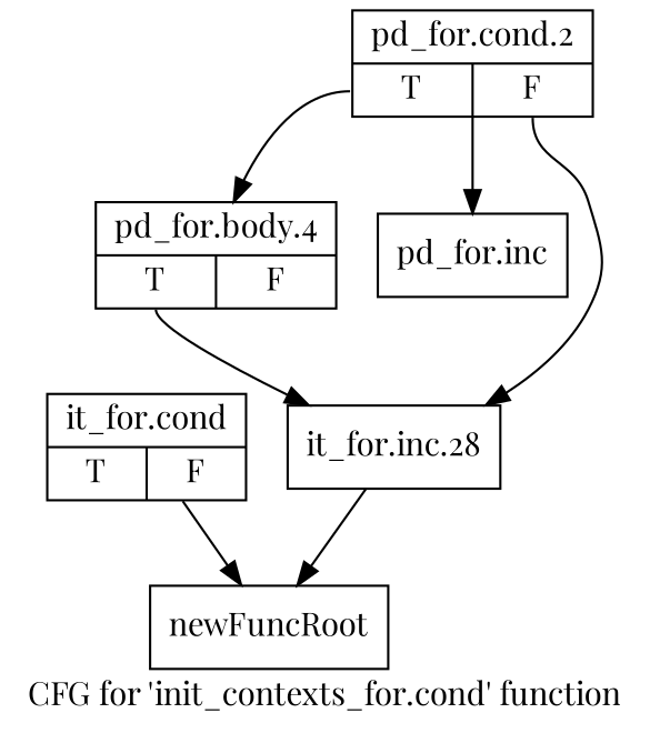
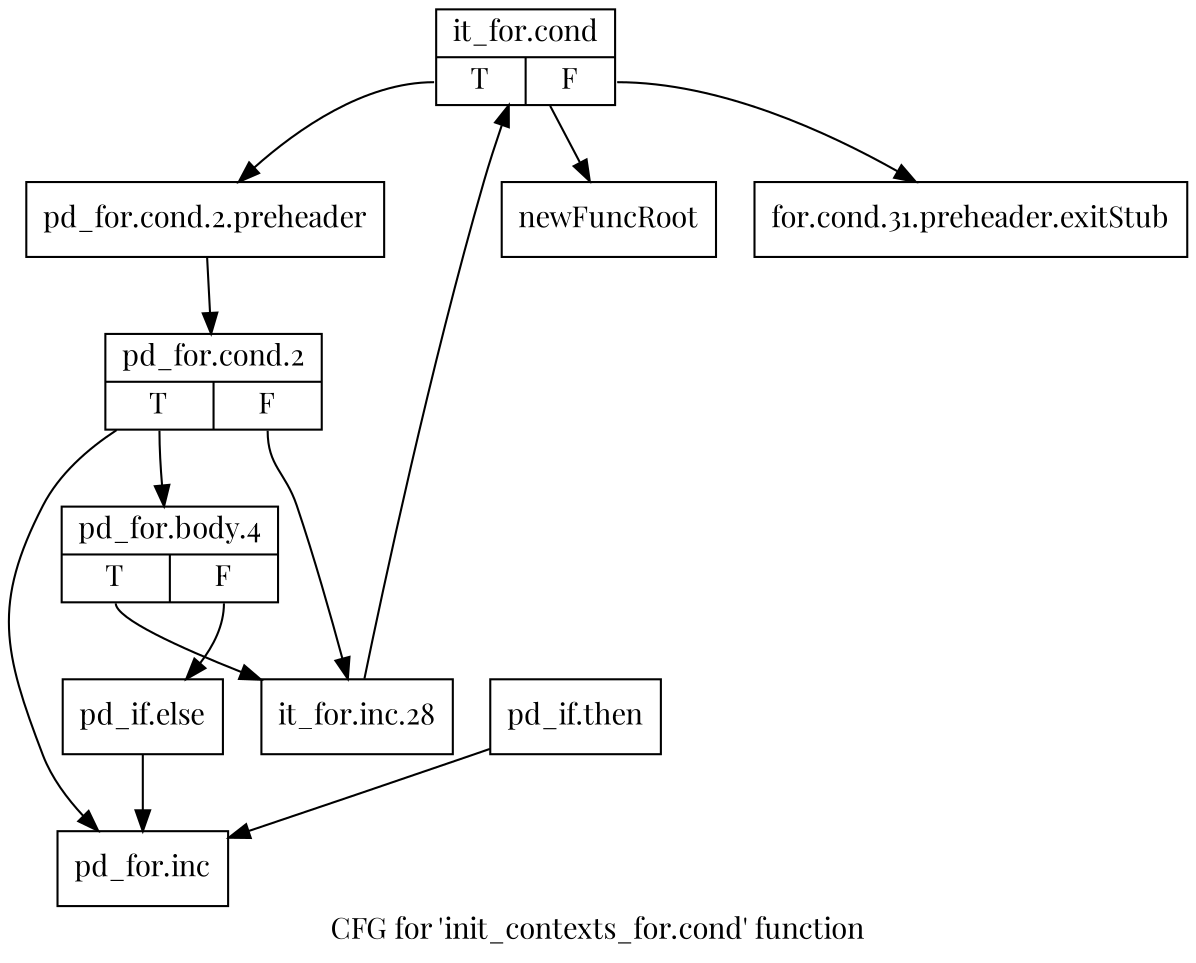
  digraph {
    fontname="Playfair Display"
    label="CFG for 'init_contexts_for.cond' function"
    node [fontname="Playfair Display" shape=record]
    edge [fontname="Playfair Display"]
    n1 [label="{newFuncRoot}"]
    n2 [label="{it_for.cond|{<s0>T|<s1>F}}"]
+   n3 [label="{for.cond.31.preheader.exitStub}"]
+   n4 [label="{pd_for.cond.2.preheader}"]
    n5 [label="{pd_for.cond.2|{<s0>T|<s1>F}}"]
    n6 [label="{pd_for.body.4|{<s0>T|<s1>F}}"]
    n7 [label="{it_for.inc.28}"]
    n8 [label="{pd_for.inc}"]
+   n9 [label="{pd_if.else}"]
+   n10 [label="{pd_if.then}"]
    n2 -> n1
+   n2 -> n3 [tailport=s1]
+   n2 -> n4 [tailport=s0]
+   n4 -> n5
    n5 -> n6 [tailport=s0]
    n5 -> n7 [tailport=s1]
    n5 -> n8
    n6 -> n7 [tailport=s0]
-   n7 -> n1
+   n6 -> n9 [tailport=s1]
+   n7 -> n2
+   n9 -> n8
+   n10 -> n8
  }
